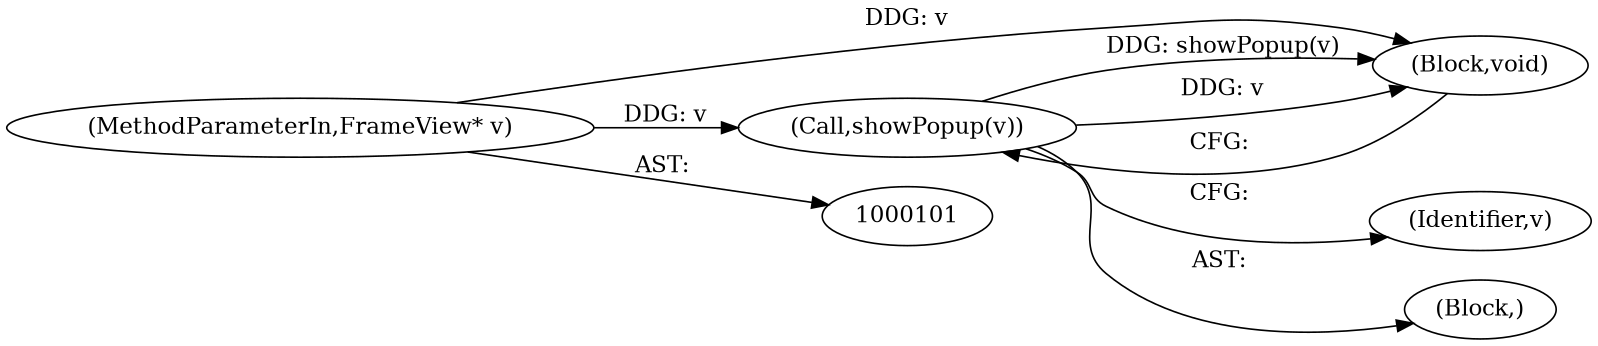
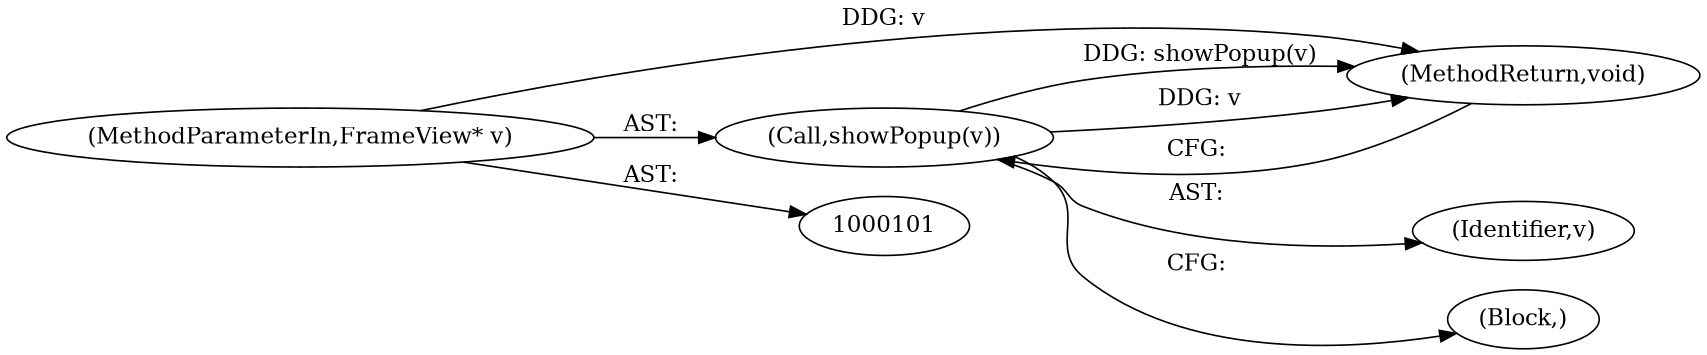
  digraph {
    rankdir=LR
    n1 [label="(MethodParameterIn,FrameView* v)"]
    n2 [label="(Call,showPopup(v))"]
-   n3 [label="(Block,void)"]
+   n3 [label="(MethodReturn,void)"]
    1000101
    n5 [label="(Identifier,v)"]
    n6 [label="(Block,)"]
-   n1 -> n2 [label="DDG: v"]
+   n1 -> n2 [label="AST: "]
    n1 -> n3 [label="DDG: v"]
    n1 -> 1000101 [label="AST: "]
    n2 -> n3 [label="DDG: showPopup(v)"]
    n2 -> n3 [label="DDG: v"]
-   n2 -> n5 [label="CFG: "]
-   n2 -> n6 [label="AST: "]
+   n2 -> n5 [label="AST: "]
+   n2 -> n6 [label="CFG: "]
    n3 -> n2 [label="CFG: "]
  }
